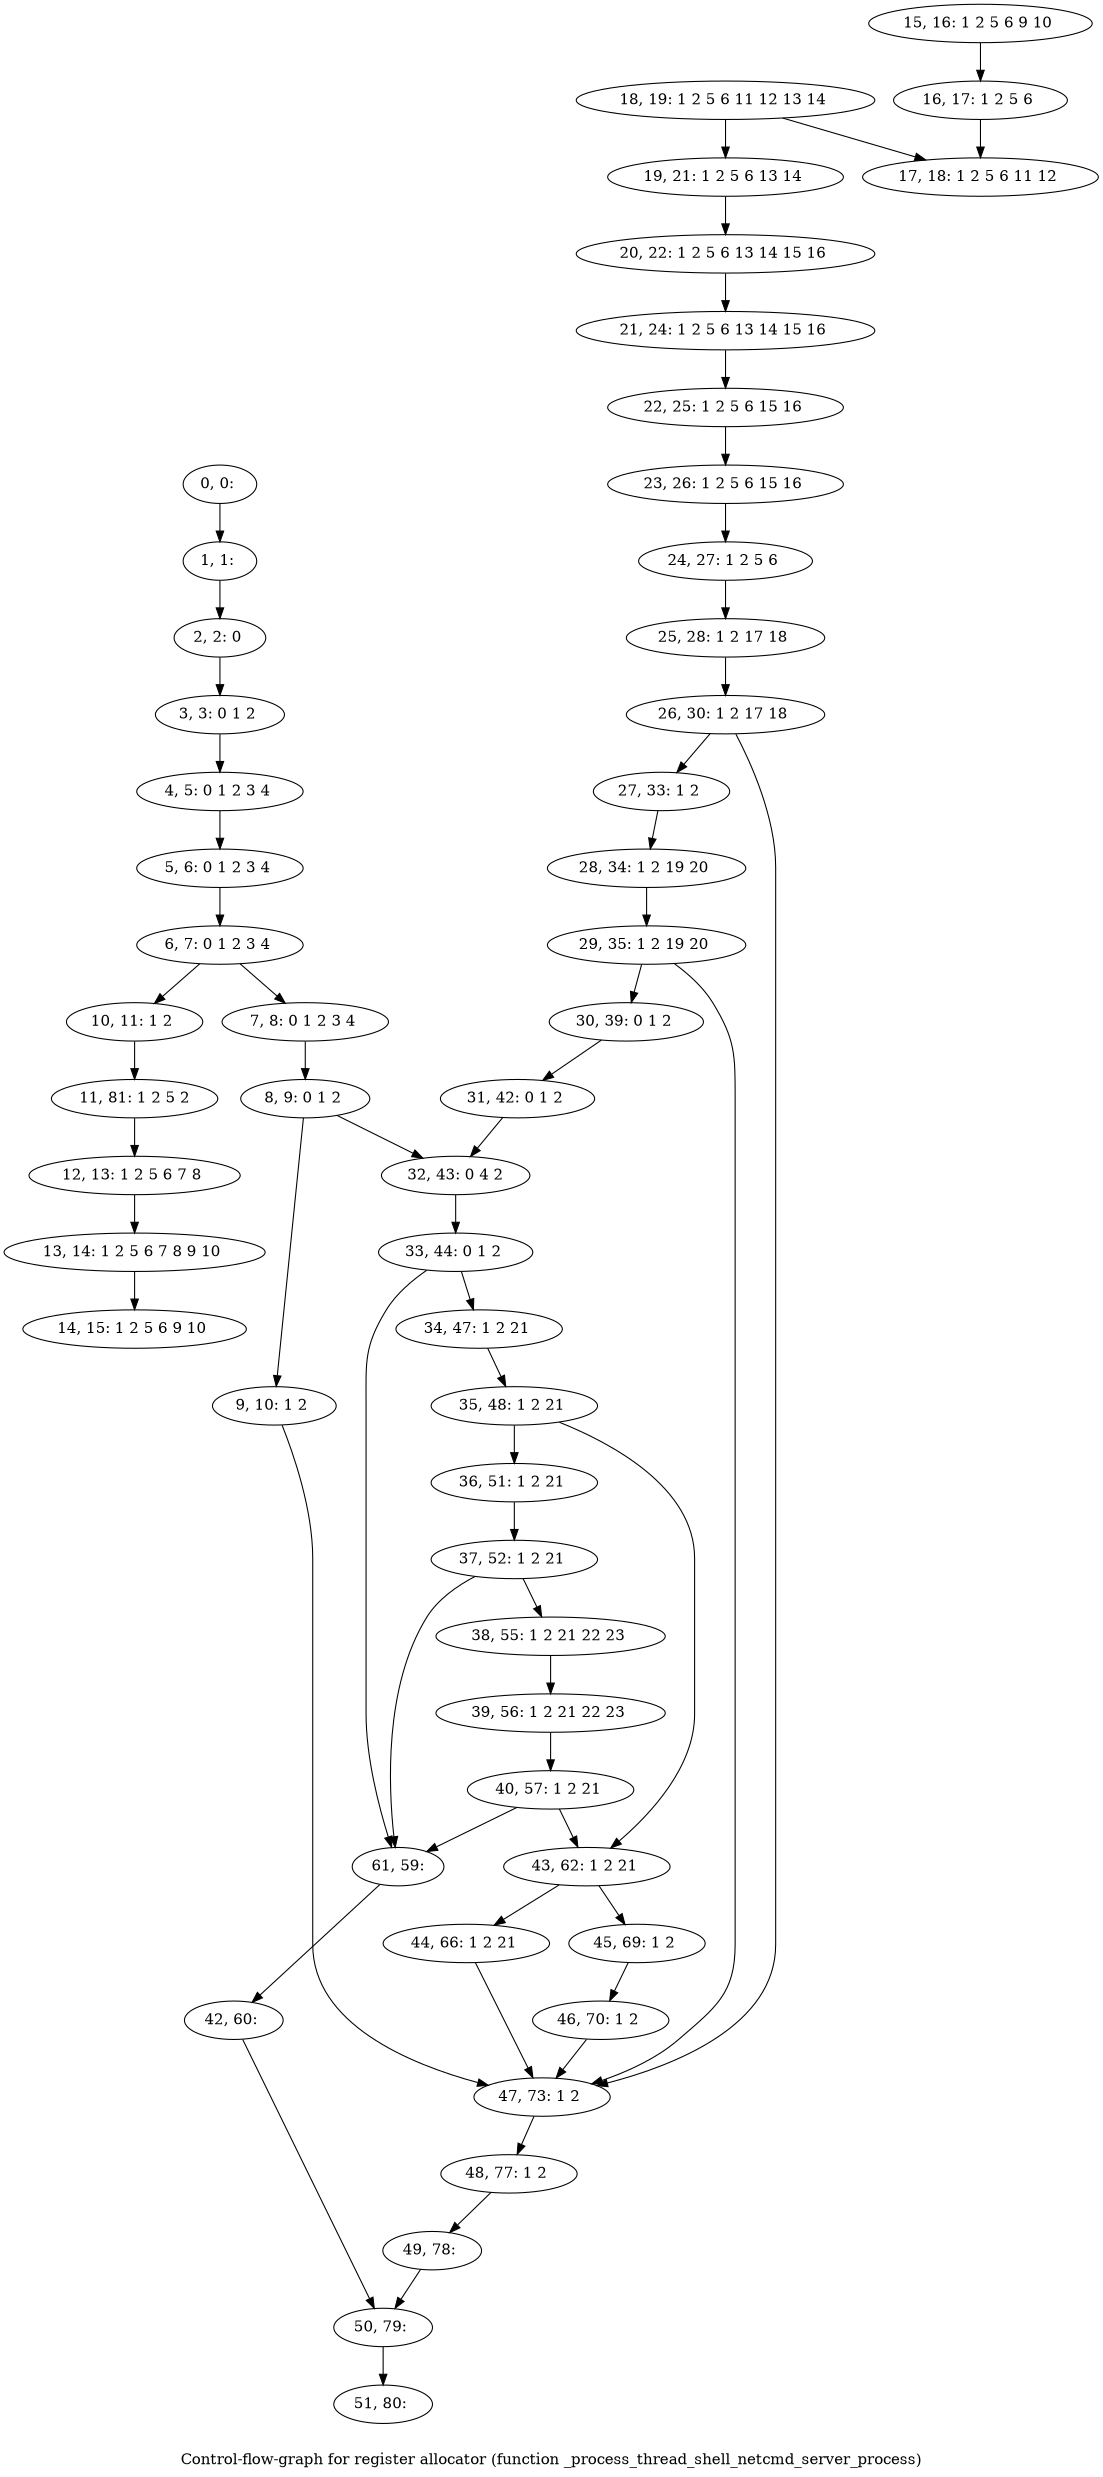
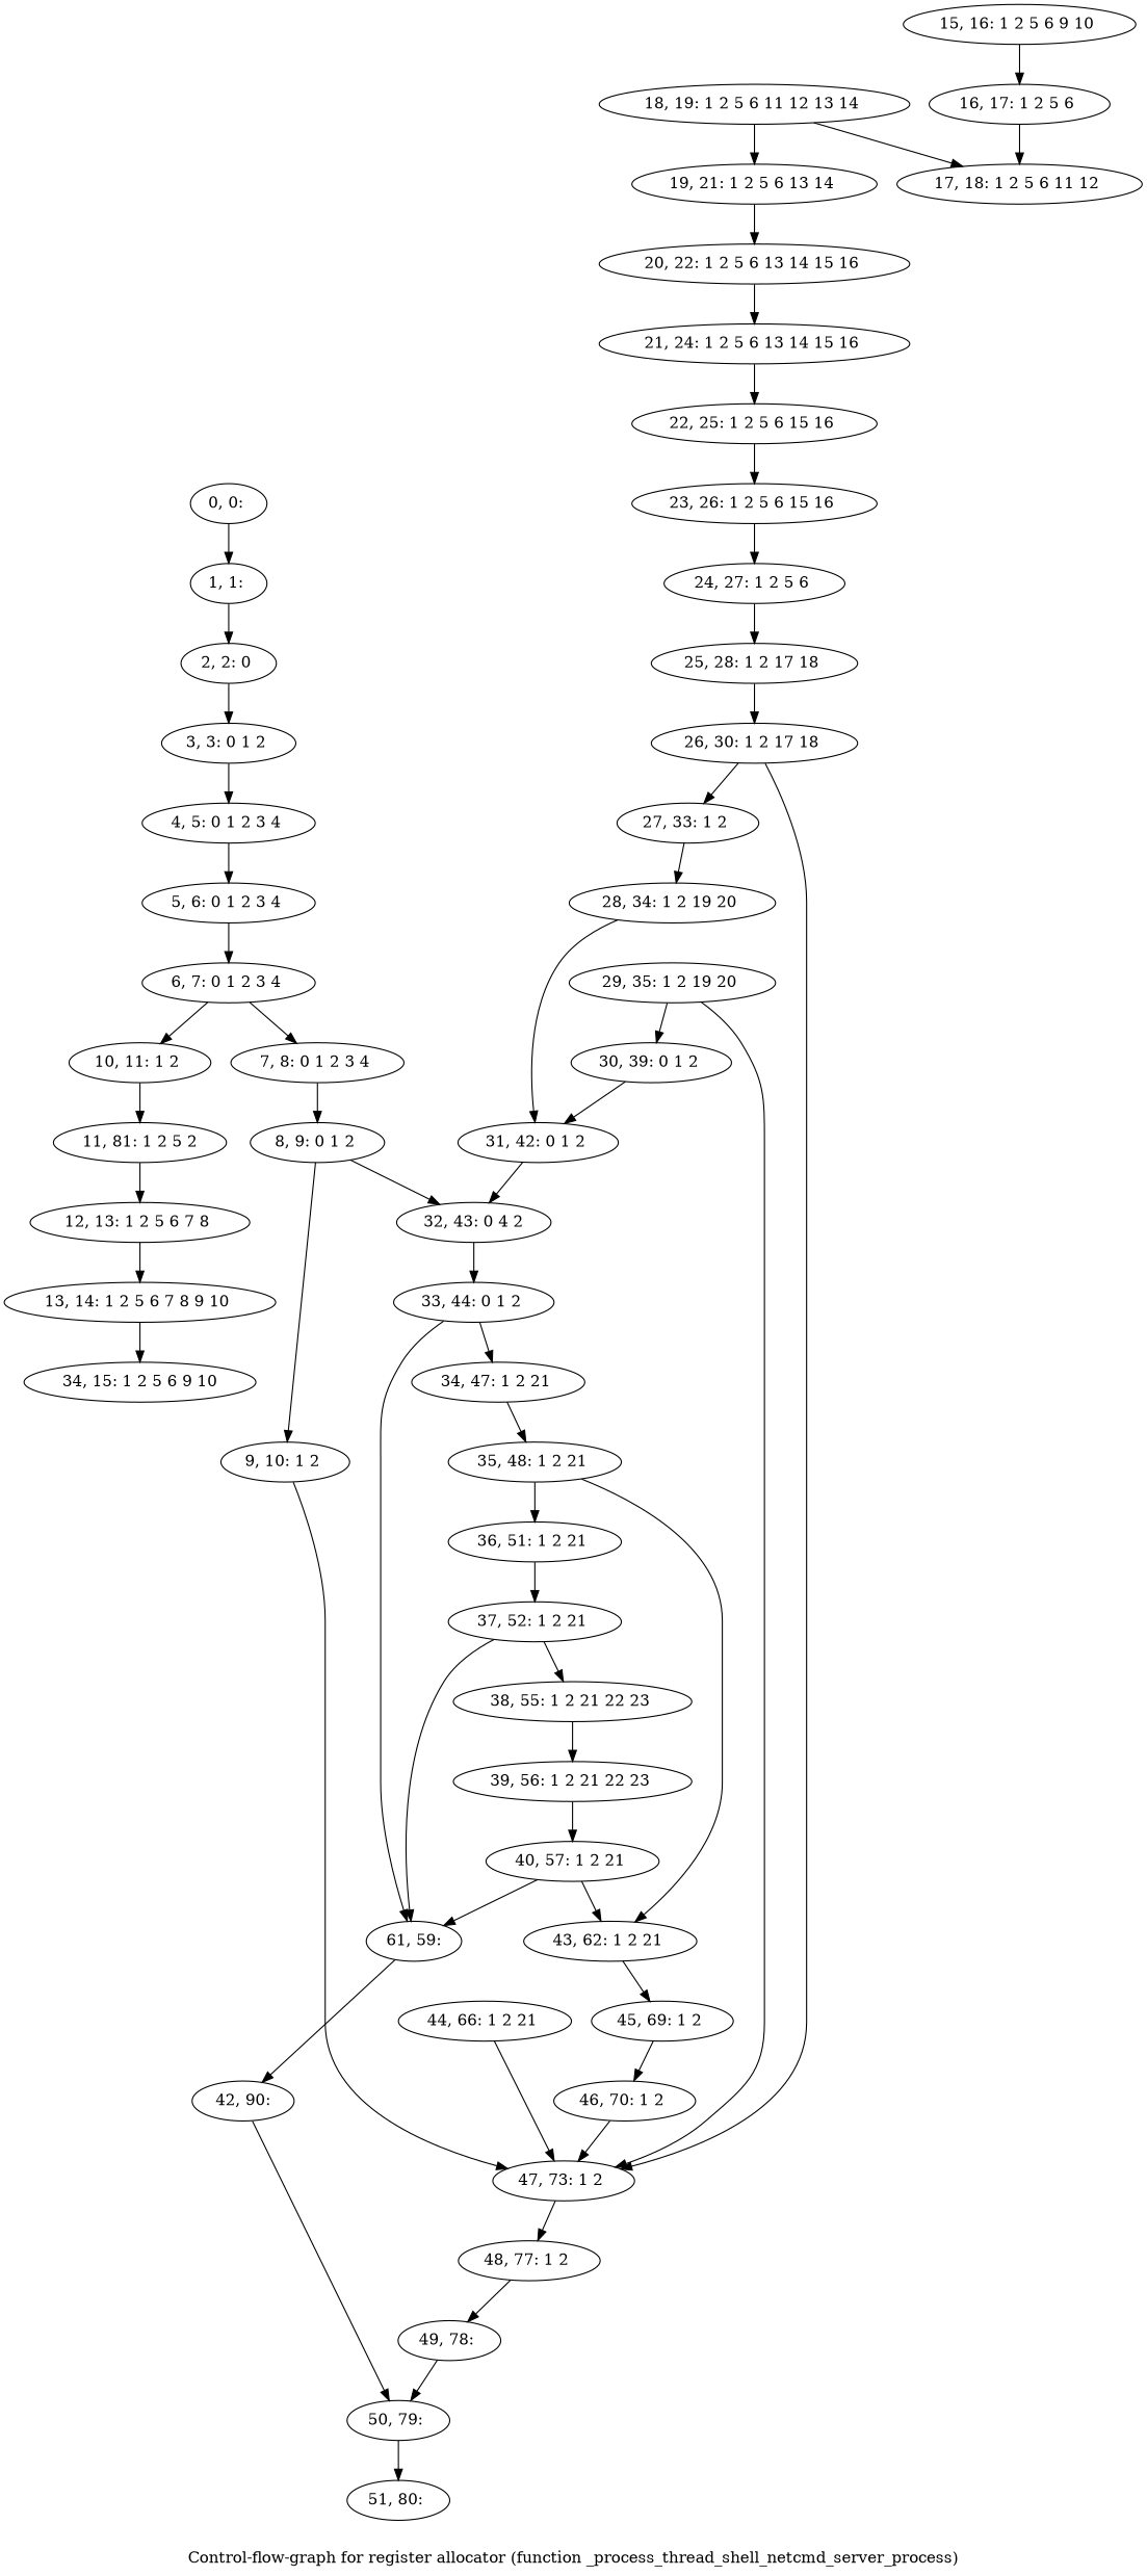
  digraph {
    label="Control-flow-graph for register allocator (function _process_thread_shell_netcmd_server_process)"
    n1 [label="0, 0: "]
    n2 [label="1, 1: "]
    n3 [label="2, 2: 0 "]
    n4 [label="3, 3: 0 1 2 "]
    n5 [label="4, 5: 0 1 2 3 4 "]
    n6 [label="5, 6: 0 1 2 3 4 "]
    n7 [label="6, 7: 0 1 2 3 4 "]
    n8 [label="7, 8: 0 1 2 3 4 "]
    n9 [label="10, 11: 1 2 "]
    n10 [label="8, 9: 0 1 2 "]
    n11 [label="11, 81: 1 2 5 2"]
    n12 [label="9, 10: 1 2 "]
    n13 [label="32, 43: 0 4 2"]
    n14 [label="47, 73: 1 2 "]
    n15 [label="33, 44: 0 1 2 "]
    n16 [label="48, 77: 1 2 "]
    n17 [label="12, 13: 1 2 5 6 7 8 "]
    n18 [label="13, 14: 1 2 5 6 7 8 9 10 "]
-   n19 [label="14, 15: 1 2 5 6 9 10 "]
+   n19 [label="34, 15: 1 2 5 6 9 10"]
    n20 [label="15, 16: 1 2 5 6 9 10 "]
    n21 [label="16, 17: 1 2 5 6 "]
    n22 [label="17, 18: 1 2 5 6 11 12 "]
    n23 [label="18, 19: 1 2 5 6 11 12 13 14 "]
    n24 [label="19, 21: 1 2 5 6 13 14 "]
    n25 [label="20, 22: 1 2 5 6 13 14 15 16 "]
    n26 [label="21, 24: 1 2 5 6 13 14 15 16 "]
    n27 [label="22, 25: 1 2 5 6 15 16 "]
    n28 [label="23, 26: 1 2 5 6 15 16 "]
    n29 [label="24, 27: 1 2 5 6 "]
    n30 [label="25, 28: 1 2 17 18 "]
    n31 [label="26, 30: 1 2 17 18 "]
    n32 [label="27, 33: 1 2 "]
    n33 [label="28, 34: 1 2 19 20 "]
    n34 [label="29, 35: 1 2 19 20 "]
    n35 [label="30, 39: 0 1 2 "]
    n36 [label="31, 42: 0 1 2 "]
    n37 [label="34, 47: 1 2 21 "]
    n38 [label="61, 59:"]
    n39 [label="35, 48: 1 2 21 "]
-   n40 [label="42, 60: "]
+   n40 [label="42, 90:"]
    n41 [label="36, 51: 1 2 21 "]
    n42 [label="43, 62: 1 2 21 "]
    n43 [label="37, 52: 1 2 21 "]
    n44 [label="44, 66: 1 2 21 "]
    n45 [label="45, 69: 1 2 "]
    n46 [label="38, 55: 1 2 21 22 23 "]
    n47 [label="39, 56: 1 2 21 22 23 "]
    n48 [label="40, 57: 1 2 21 "]
    n49 [label="50, 79: "]
    n50 [label="51, 80: "]
    n51 [label="46, 70: 1 2 "]
    n52 [label="49, 78: "]
    n1 -> n2
    n2 -> n3
    n3 -> n4
    n4 -> n5
    n5 -> n6
    n6 -> n7
    n7 -> n8
    n7 -> n9
    n8 -> n10
    n9 -> n11
    n10 -> n12
    n10 -> n13
    n11 -> n17
    n12 -> n14
    n13 -> n15
    n14 -> n16
    n15 -> n37
    n15 -> n38
    n16 -> n52
    n17 -> n18
    n18 -> n19
    n20 -> n21
    n21 -> n22
    n23 -> n22
    n23 -> n24
    n24 -> n25
    n25 -> n26
    n26 -> n27
    n27 -> n28
    n28 -> n29
    n29 -> n30
    n30 -> n31
    n31 -> n14
    n31 -> n32
    n32 -> n33
-   n33 -> n34
+   n33 -> n36
    n34 -> n14
    n34 -> n35
    n35 -> n36
    n36 -> n13
    n37 -> n39
    n38 -> n40
    n39 -> n41
    n39 -> n42
    n40 -> n49
    n41 -> n43
-   n42 -> n44
    n42 -> n45
    n43 -> n38
    n43 -> n46
    n44 -> n14
    n45 -> n51
    n46 -> n47
    n47 -> n48
    n48 -> n38
    n48 -> n42
    n49 -> n50
    n51 -> n14
    n52 -> n49
  }
